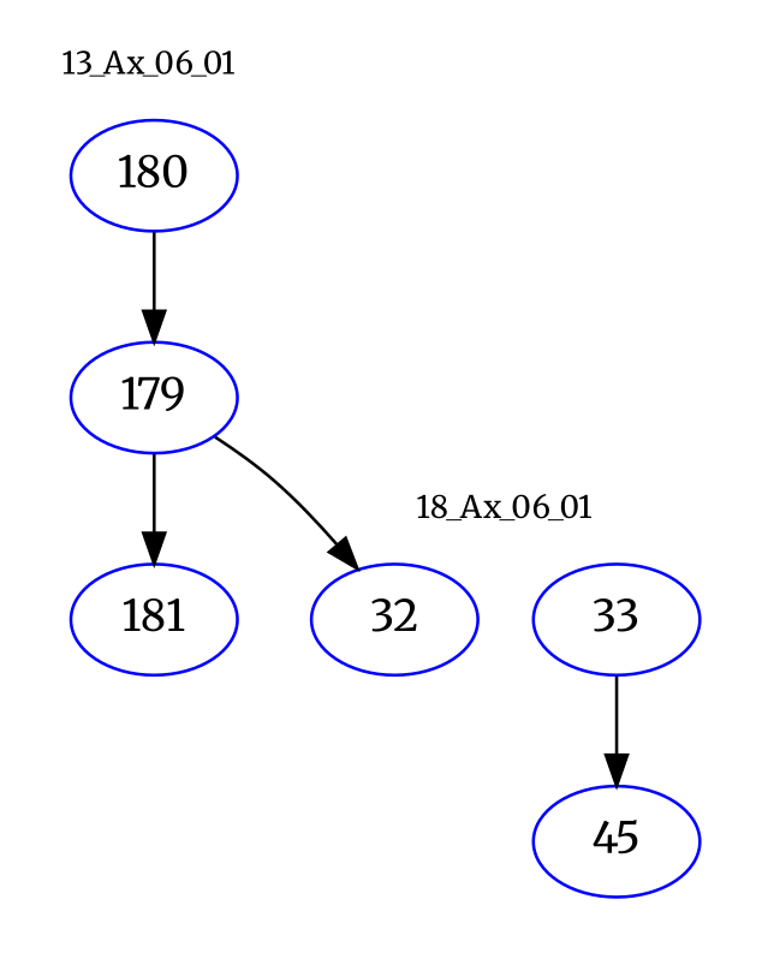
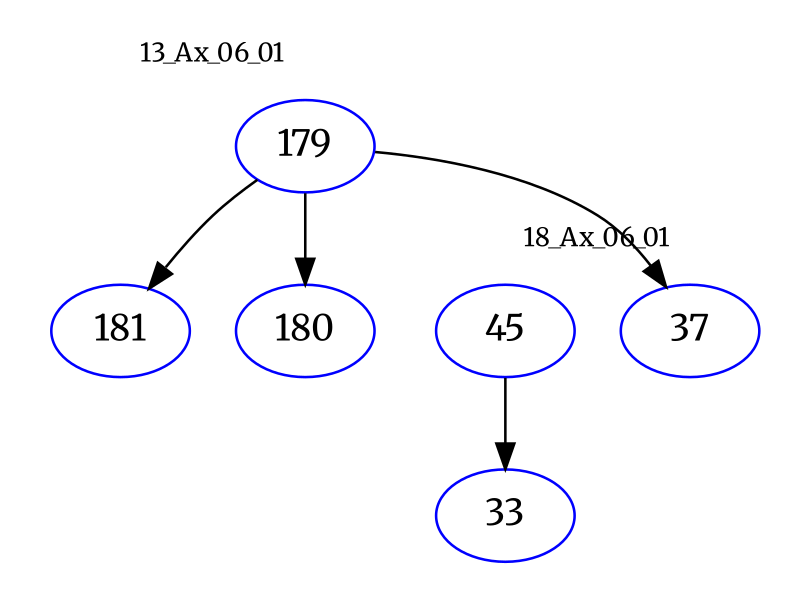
  digraph {
    fontname=Merriweather
    node [color=blue fontname=Merriweather]
    edge [color=black fontname=Merriweather]
    n1 [label=33]
-   n2 [label=32]
+   n2 [label=37]
    n3 [label=45]
    n4 [label=179]
    n5 [label=181]
    n6 [label=180]
    subgraph cluster_1 {
      color=white
      fontsize=10
      label="18_Ax_06_01"
      n1
      n2
      n3
    }
    subgraph cluster_2 {
      color=white
      fontsize=10
      label="13_Ax_06_01"
      n4
      n5
      n6
    }
-   n1 -> n3
+   n3 -> n1
    n4 -> n2
    n4 -> n5
-   n6 -> n4
+   n4 -> n6
  }
